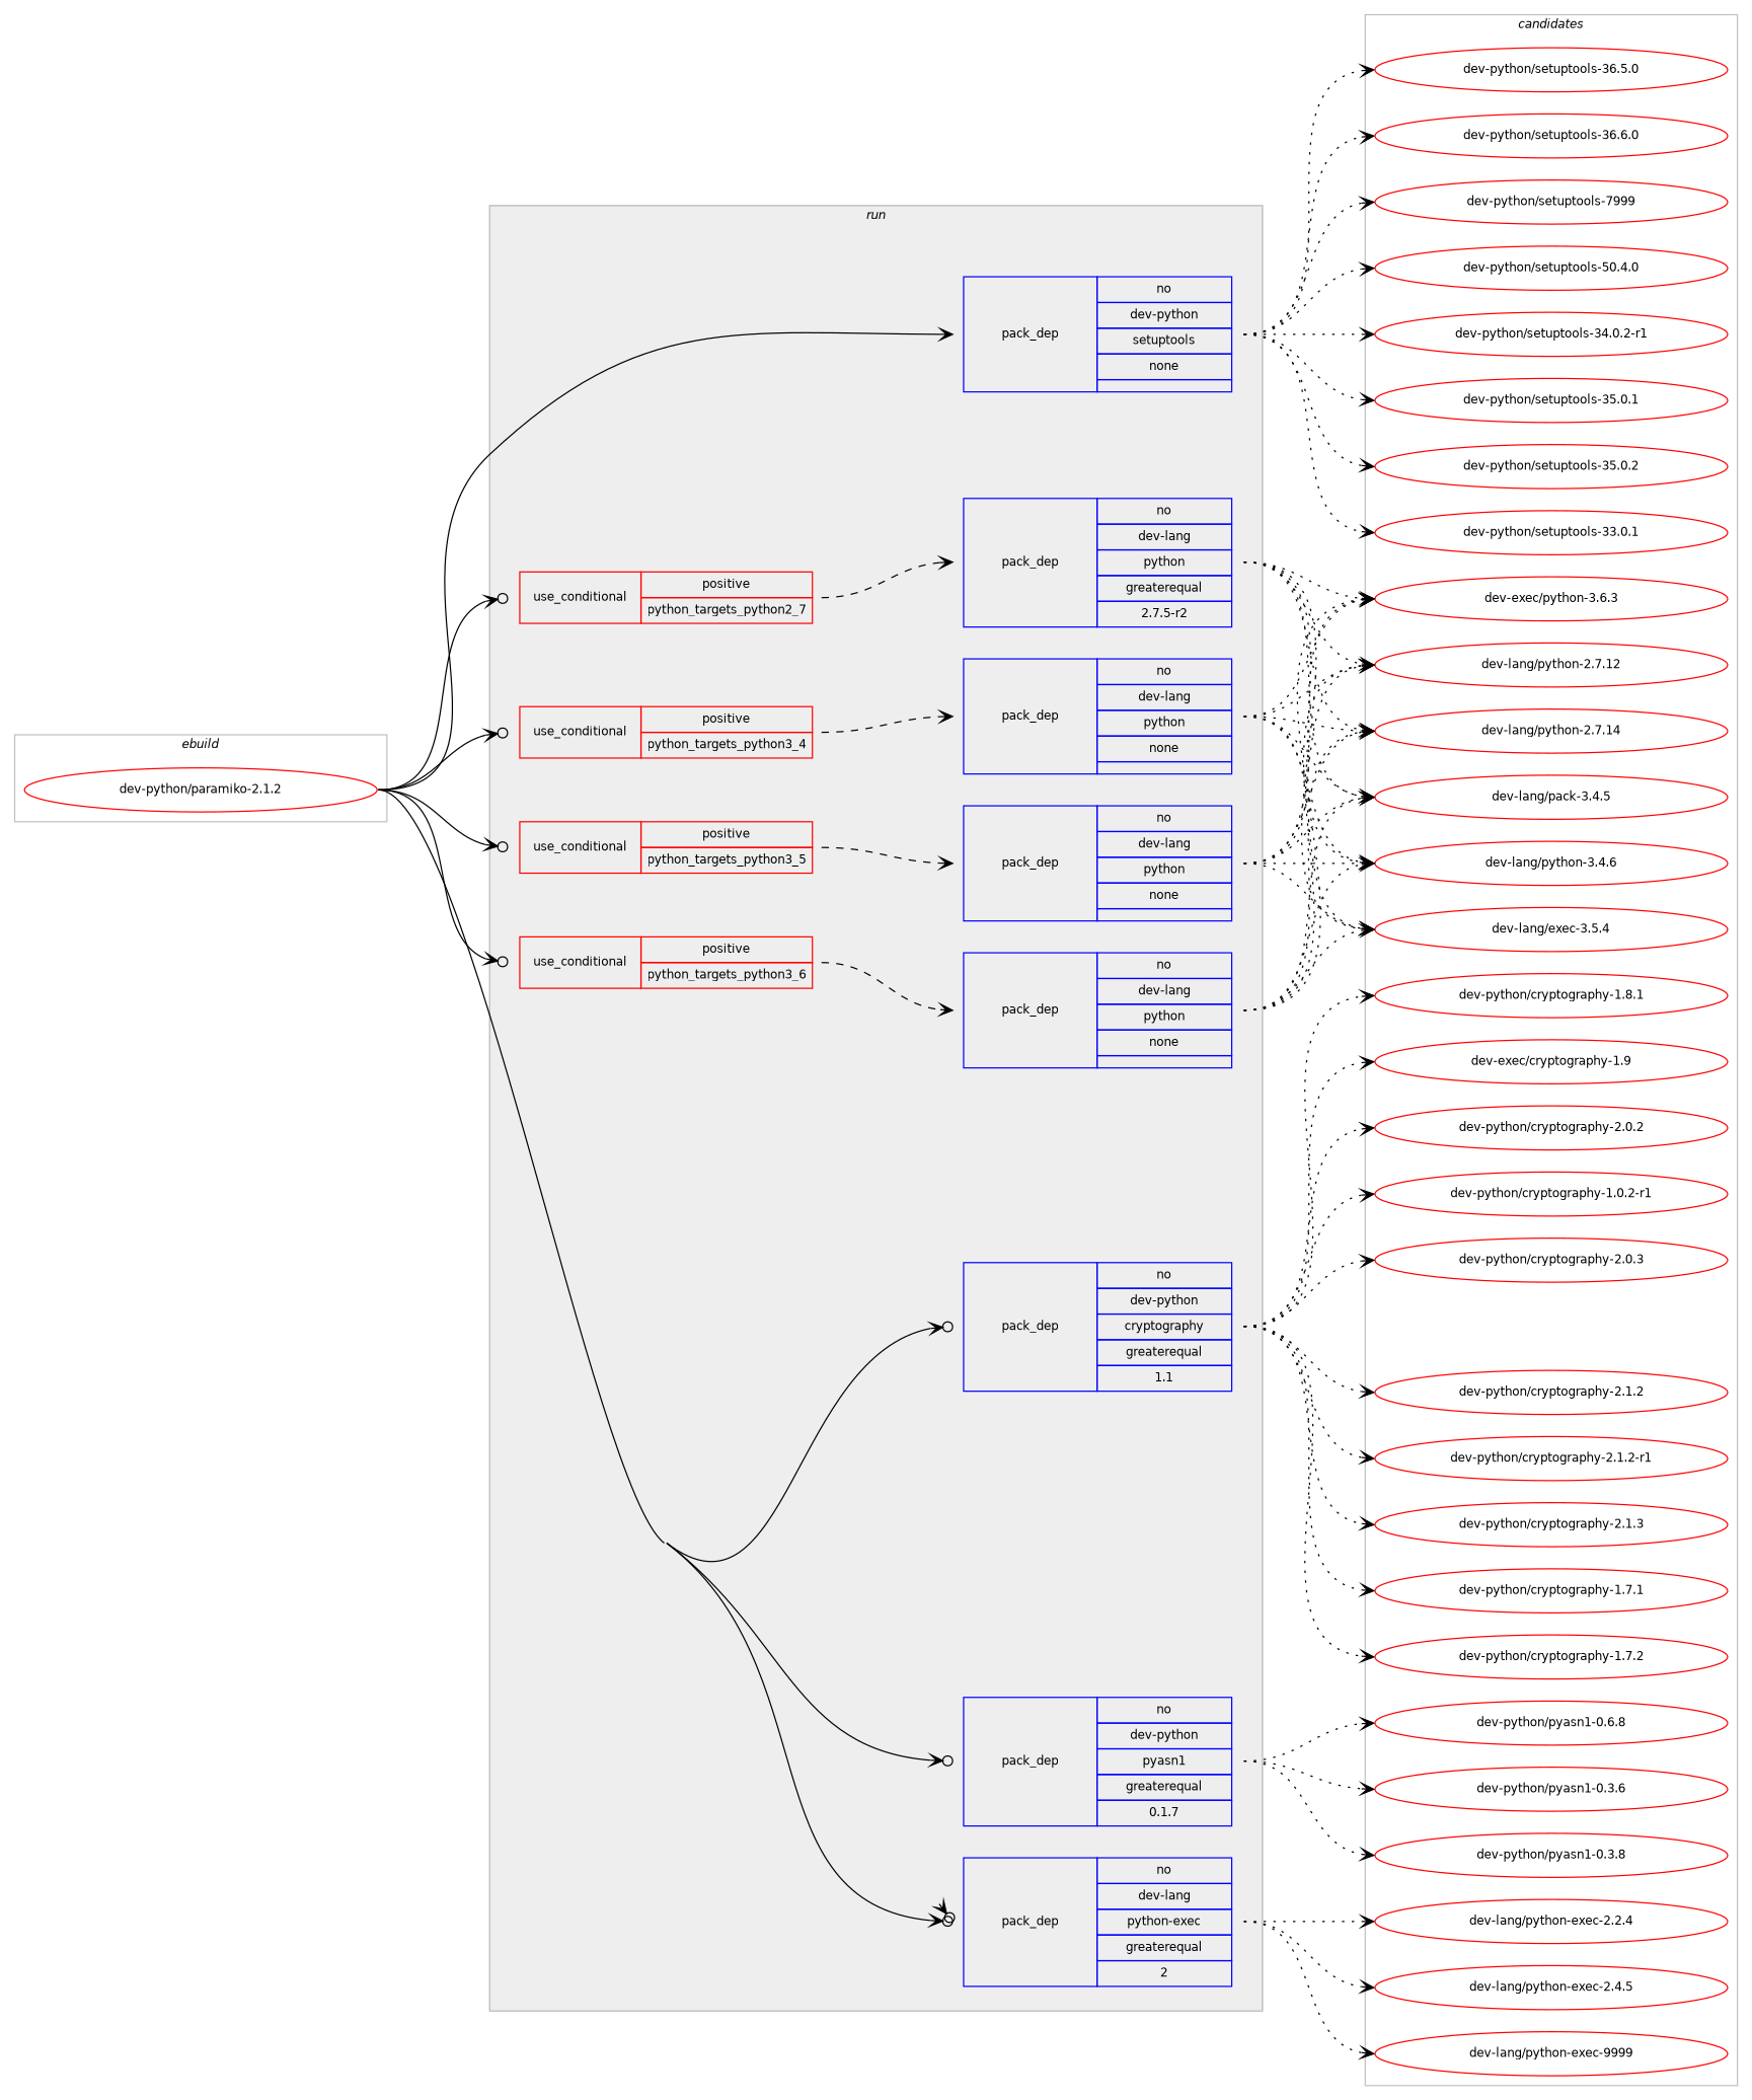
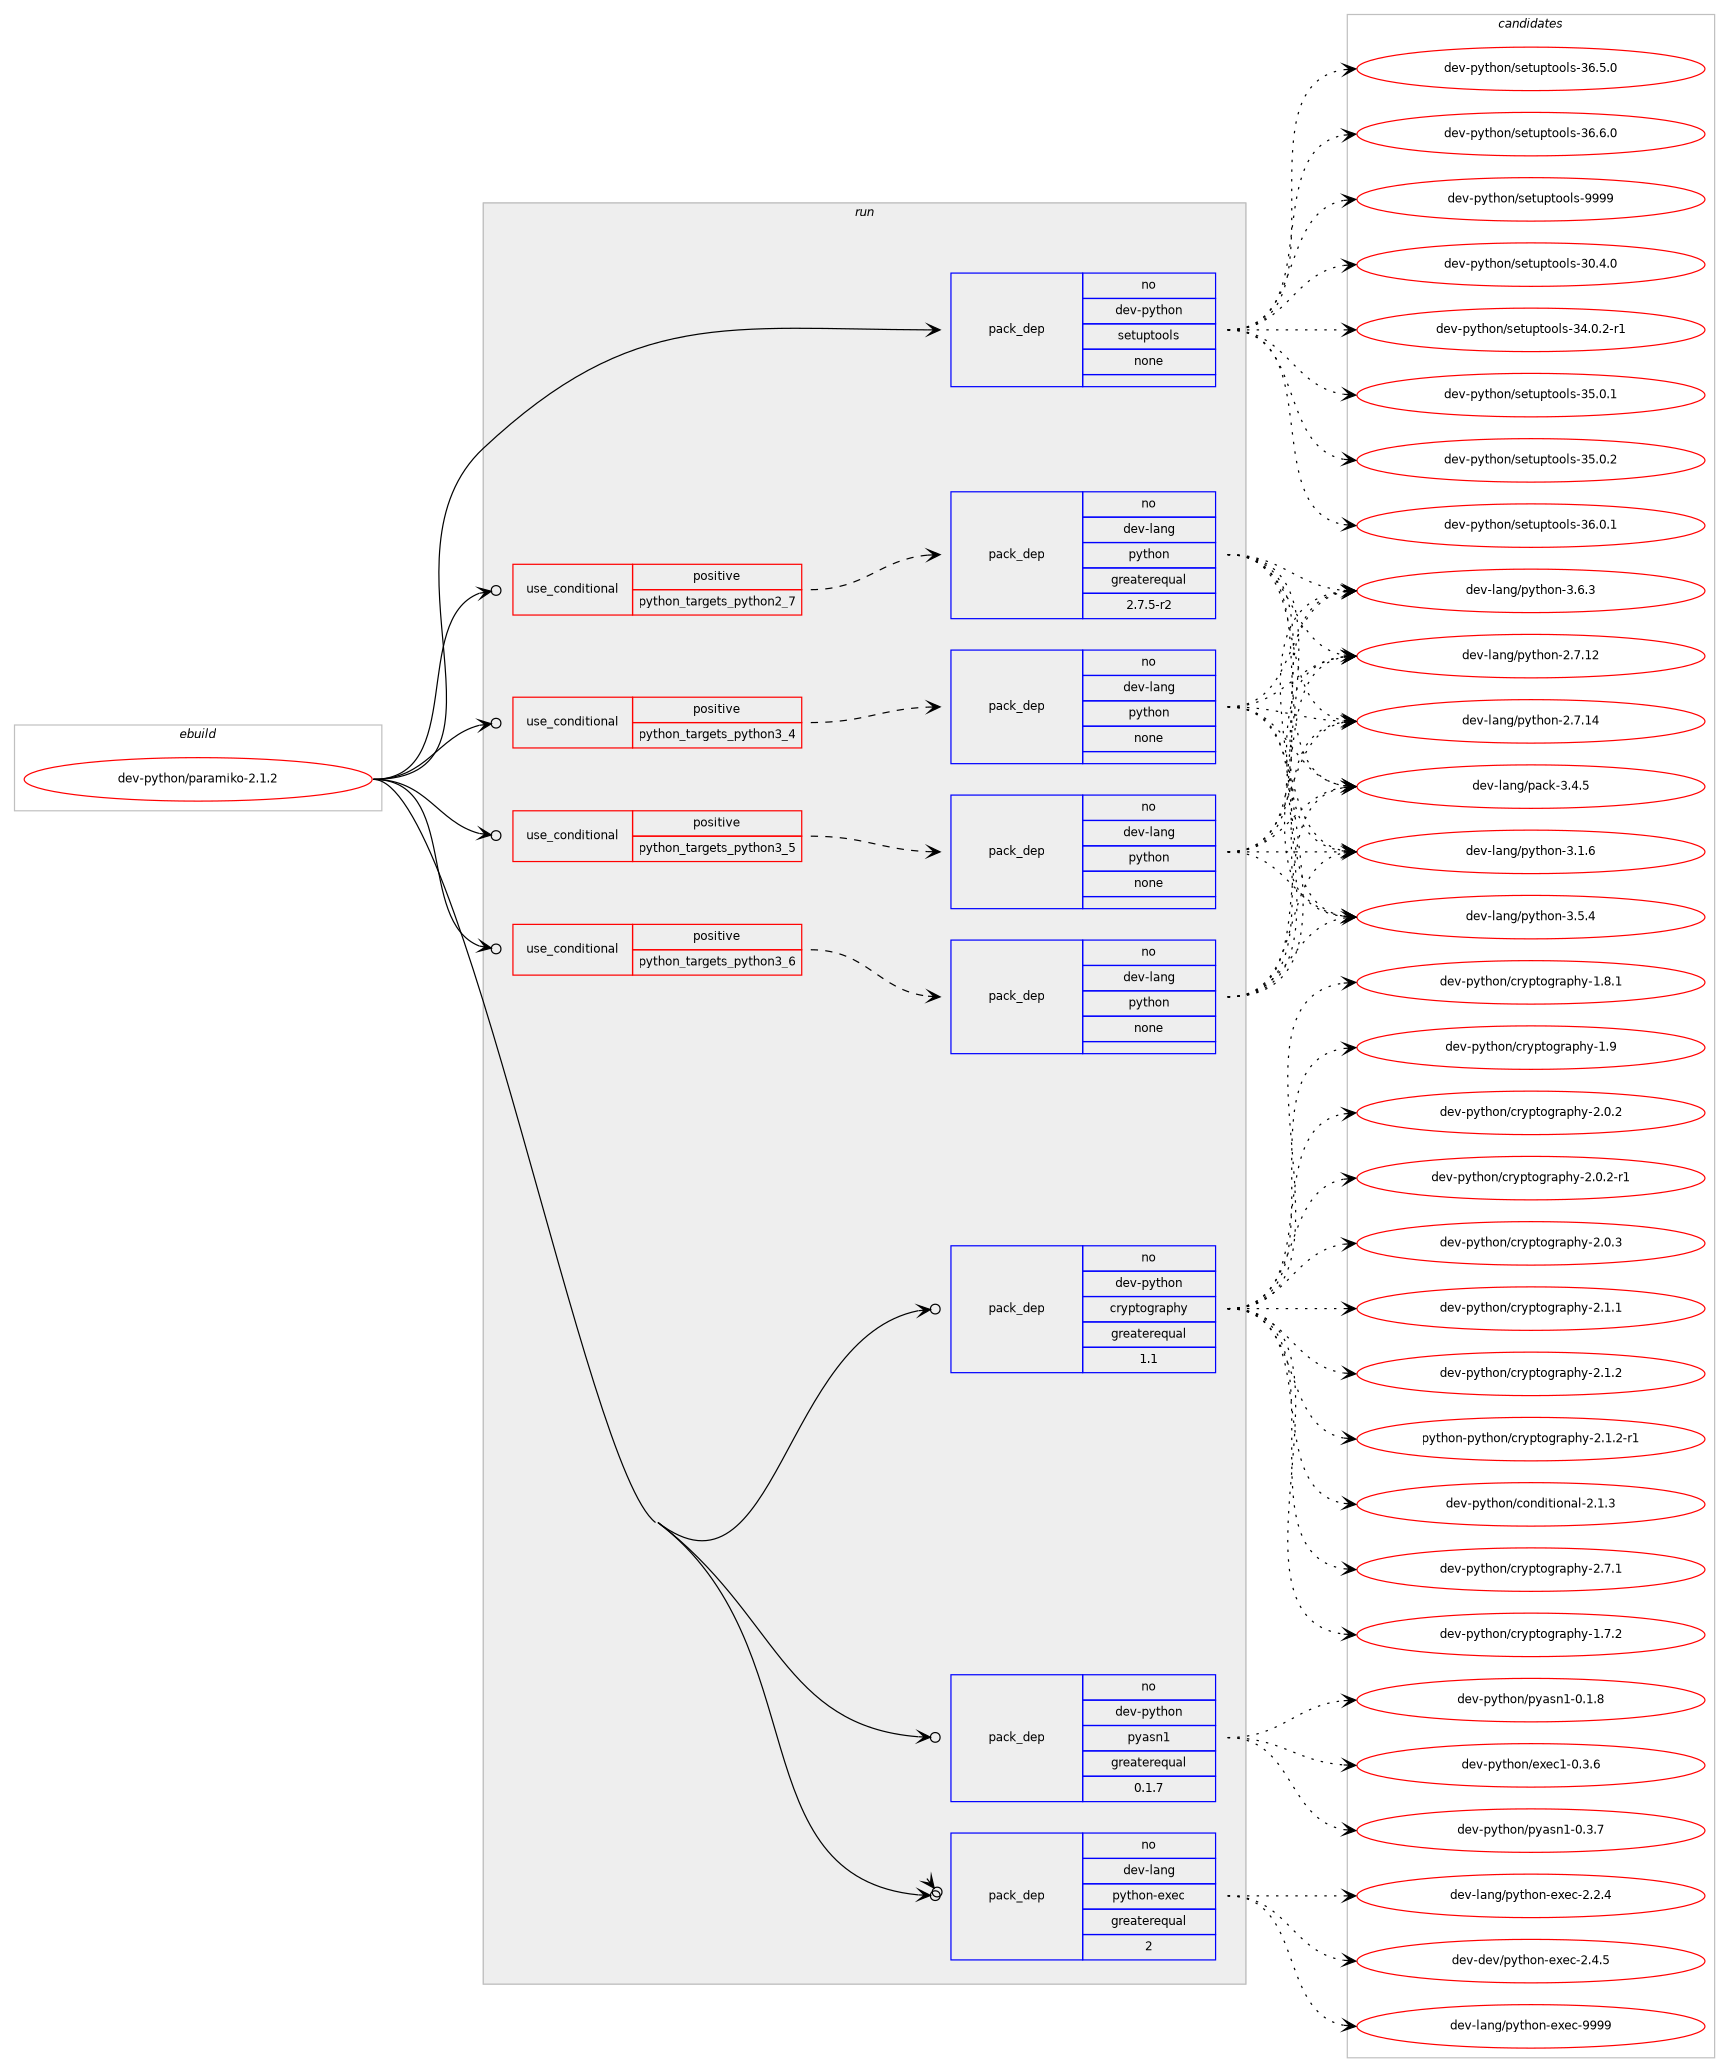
  digraph {
    compound=true
    concentrate=true
    fontname=Helvetica
    fontsize=10
    newrank=true
    rankdir=LR
    ranksep=1.5
    node [color=red fontname=Helvetica fontsize=10]
    edge [arrowhead=vee headport=w style=dotted tailport=e weight=100]
    n1 [label="dev-python/paramiko-2.1.2" width=4]
    n2 [color=blue label=<<TABLE BORDER="0" CELLBORDER="1" CELLSPACING="0" CELLPADDING="4" WIDTH="220"><TR><TD ROWSPAN="6" CELLPADDING="30">pack_dep</TD></TR><TR><TD WIDTH="110">no</TD></TR><TR><TD>dev-python</TD></TR><TR><TD>setuptools</TD></TR><TR><TD>none</TD></TR><TR><TD></TD></TR></TABLE>> shape=none]
    n3 [color=blue label=<<TABLE BORDER="0" CELLBORDER="1" CELLSPACING="0" CELLPADDING="4" WIDTH="220"><TR><TD ROWSPAN="6" CELLPADDING="30">pack_dep</TD></TR><TR><TD WIDTH="110">no</TD></TR><TR><TD>dev-lang</TD></TR><TR><TD>python</TD></TR><TR><TD>greaterequal</TD></TR><TR><TD>2.7.5-r2</TD></TR></TABLE>> shape=none]
    n4 [label=<<TABLE BORDER="0" CELLBORDER="1" CELLSPACING="0" CELLPADDING="4"><TR><TD ROWSPAN="3" CELLPADDING="10">use_conditional</TD></TR><TR><TD>positive</TD></TR><TR><TD>python_targets_python2_7</TD></TR></TABLE>> shape=none]
    n5 [color=blue label=<<TABLE BORDER="0" CELLBORDER="1" CELLSPACING="0" CELLPADDING="4" WIDTH="220"><TR><TD ROWSPAN="6" CELLPADDING="30">pack_dep</TD></TR><TR><TD WIDTH="110">no</TD></TR><TR><TD>dev-lang</TD></TR><TR><TD>python</TD></TR><TR><TD>none</TD></TR><TR><TD></TD></TR></TABLE>> shape=none]
    n6 [label=<<TABLE BORDER="0" CELLBORDER="1" CELLSPACING="0" CELLPADDING="4"><TR><TD ROWSPAN="3" CELLPADDING="10">use_conditional</TD></TR><TR><TD>positive</TD></TR><TR><TD>python_targets_python3_4</TD></TR></TABLE>> shape=none]
    n7 [color=blue label=<<TABLE BORDER="0" CELLBORDER="1" CELLSPACING="0" CELLPADDING="4" WIDTH="220"><TR><TD ROWSPAN="6" CELLPADDING="30">pack_dep</TD></TR><TR><TD WIDTH="110">no</TD></TR><TR><TD>dev-lang</TD></TR><TR><TD>python</TD></TR><TR><TD>none</TD></TR><TR><TD></TD></TR></TABLE>> shape=none]
    n8 [label=<<TABLE BORDER="0" CELLBORDER="1" CELLSPACING="0" CELLPADDING="4"><TR><TD ROWSPAN="3" CELLPADDING="10">use_conditional</TD></TR><TR><TD>positive</TD></TR><TR><TD>python_targets_python3_5</TD></TR></TABLE>> shape=none]
    n9 [color=blue label=<<TABLE BORDER="0" CELLBORDER="1" CELLSPACING="0" CELLPADDING="4" WIDTH="220"><TR><TD ROWSPAN="6" CELLPADDING="30">pack_dep</TD></TR><TR><TD WIDTH="110">no</TD></TR><TR><TD>dev-lang</TD></TR><TR><TD>python</TD></TR><TR><TD>none</TD></TR><TR><TD></TD></TR></TABLE>> shape=none]
    n10 [label=<<TABLE BORDER="0" CELLBORDER="1" CELLSPACING="0" CELLPADDING="4"><TR><TD ROWSPAN="3" CELLPADDING="10">use_conditional</TD></TR><TR><TD>positive</TD></TR><TR><TD>python_targets_python3_6</TD></TR></TABLE>> shape=none]
    n11 [color=blue label=<<TABLE BORDER="0" CELLBORDER="1" CELLSPACING="0" CELLPADDING="4" WIDTH="220"><TR><TD ROWSPAN="6" CELLPADDING="30">pack_dep</TD></TR><TR><TD WIDTH="110">no</TD></TR><TR><TD>dev-python</TD></TR><TR><TD>pyasn1</TD></TR><TR><TD>greaterequal</TD></TR><TR><TD>0.1.7</TD></TR></TABLE>> shape=none]
    n12 [color=blue label=<<TABLE BORDER="0" CELLBORDER="1" CELLSPACING="0" CELLPADDING="4" WIDTH="220"><TR><TD ROWSPAN="6" CELLPADDING="30">pack_dep</TD></TR><TR><TD WIDTH="110">no</TD></TR><TR><TD>dev-lang</TD></TR><TR><TD>python-exec</TD></TR><TR><TD>greaterequal</TD></TR><TR><TD>2</TD></TR></TABLE>> shape=none]
    n13 [color=blue label=<<TABLE BORDER="0" CELLBORDER="1" CELLSPACING="0" CELLPADDING="4" WIDTH="220"><TR><TD ROWSPAN="6" CELLPADDING="30">pack_dep</TD></TR><TR><TD WIDTH="110">no</TD></TR><TR><TD>dev-python</TD></TR><TR><TD>cryptography</TD></TR><TR><TD>greaterequal</TD></TR><TR><TD>1.1</TD></TR></TABLE>> shape=none]
-   n14 [label="dev-python/setuptools-50.4.0" width=4]
+   n14 [label="dev-python/setuptools-30.4.0" width=4]
    n15 [label="dev-python/setuptools-34.0.2-r1" width=4]
    n16 [label="dev-python/setuptools-35.0.1" width=4]
    n17 [label="dev-python/setuptools-35.0.2" width=4]
-   n18 [label="dev-python/setuptools-33.0.1" width=4]
+   n18 [label="dev-python/setuptools-36.0.1" width=4]
    n19 [label="dev-python/setuptools-36.5.0" width=4]
    n20 [label="dev-python/setuptools-36.6.0" width=4]
-   n21 [label="dev-python/setuptools-7999" width=4]
+   n21 [label="dev-python/setuptools-9999" width=4]
    n22 [label="dev-lang/python-2.7.12" width=4]
    n23 [label="dev-lang/python-2.7.14" width=4]
    n24 [label="dev-lang/pack-3.4.5" width=4]
-   n25 [label="dev-lang/python-3.4.6" width=4]
-   n26 [label="dev-lang/exec-3.5.4" width=4]
-   n27 [label="dev-exec/python-3.6.3" width=4]
+   n25 [label="dev-lang/python-3.1.6" width=4]
+   n26 [label="dev-lang/python-3.5.4" width=4]
+   n27 [label="dev-lang/python-3.6.3" width=4]
    n28 [label="dev-lang/python-exec-2.2.4" width=4]
-   n29 [label="dev-lang/python-exec-2.4.5" width=4]
+   n29 [label="dev-dev/python-exec-2.4.5" width=4]
    n30 [label="dev-lang/python-exec-9999" width=4]
-   n31 [label="dev-python/cryptography-1.7.1" width=4]
+   n31 [label="dev-python/cryptography-2.7.1" width=4]
    n32 [label="dev-python/cryptography-1.7.2" width=4]
    n33 [label="dev-python/cryptography-1.8.1" width=4]
-   n34 [label="dev-exec/cryptography-1.9" width=4]
+   n34 [label="dev-python/cryptography-1.9" width=4]
    n35 [label="dev-python/cryptography-2.0.2" width=4]
-   n36 [label="dev-python/cryptography-1.0.2-r1" width=4]
+   n36 [label="dev-python/cryptography-2.0.2-r1" width=4]
    n37 [label="dev-python/cryptography-2.0.3" width=4]
+   n38 [label="dev-python/cryptography-2.1.1" width=4]
    n39 [label="dev-python/cryptography-2.1.2" width=4]
-   n40 [label="dev-python/cryptography-2.1.2-r1" width=4]
-   n41 [label="dev-python/cryptography-2.1.3" width=4]
-   n42 [label="dev-python/pyasn1-0.6.8" width=4]
-   n43 [label="dev-python/pyasn1-0.3.6" width=4]
-   n44 [label="dev-python/pyasn1-0.3.8" width=4]
+   n40 [label="python-python/cryptography-2.1.2-r1" width=4]
+   n41 [label="dev-python/conditional-2.1.3" width=4]
+   n42 [label="dev-python/pyasn1-0.1.8" width=4]
+   n43 [label="dev-python/exec1-0.3.6" width=4]
+   n44 [label="dev-python/pyasn1-0.3.7" width=4]
    subgraph cluster_1 {
      color=gray
      label=<<i>ebuild</i>>
      rank=same
      n1
    }
    subgraph cluster_2 {
      color=gray
      label=<<i>dependencies</i>>
      subgraph cluster_3 {
        color=gray
        fillcolor="#eeeeee"
        label=<<i>compile</i>>
        style=filled
        subgraph sub_4 {
          color=gray
          fillcolor="#eeeeee"
          label=<<i>compile</i>>
          style=filled
          n2
        }
      }
      subgraph cluster_5 {
        color=gray
        fillcolor="#eeeeee"
        label=<<i>compile and run</i>>
        style=filled
        subgraph sub_6 {
          color=gray
          fillcolor="#eeeeee"
          label=<<i>compile and run</i>>
          style=filled
          n4
          subgraph sub_7 {
            color=gray
            fillcolor="#eeeeee"
            label=<<i>compile and run</i>>
            style=filled
            n3
          }
        }
        subgraph sub_8 {
          color=gray
          fillcolor="#eeeeee"
          label=<<i>compile and run</i>>
          style=filled
          n6
          subgraph sub_9 {
            color=gray
            fillcolor="#eeeeee"
            label=<<i>compile and run</i>>
            style=filled
            n5
          }
        }
        subgraph sub_10 {
          color=gray
          fillcolor="#eeeeee"
          label=<<i>compile and run</i>>
          style=filled
          n8
          subgraph sub_11 {
            color=gray
            fillcolor="#eeeeee"
            label=<<i>compile and run</i>>
            style=filled
            n7
          }
        }
        subgraph sub_12 {
          color=gray
          fillcolor="#eeeeee"
          label=<<i>compile and run</i>>
          style=filled
          n10
          subgraph sub_13 {
            color=gray
            fillcolor="#eeeeee"
            label=<<i>compile and run</i>>
            style=filled
            n9
          }
        }
        subgraph sub_14 {
          color=gray
          fillcolor="#eeeeee"
          label=<<i>compile and run</i>>
          style=filled
          n11
        }
        subgraph sub_15 {
          color=gray
          fillcolor="#eeeeee"
          label=<<i>compile and run</i>>
          style=filled
          n12
        }
        subgraph sub_16 {
          color=gray
          fillcolor="#eeeeee"
          label=<<i>compile and run</i>>
          style=filled
          n13
        }
      }
      subgraph cluster_17 {
        color=gray
        fillcolor="#eeeeee"
        label=<<i>run</i>>
        style=filled
      }
    }
    subgraph cluster_18 {
      color=gray
      label=<<i>candidates</i>>
      rank=same
      subgraph sub_19 {
        color=black
        label=<<i>candidates</i>>
        nodesep=1
        rank=same
        n14
        n15
        n16
        n17
        n18
        n19
        n20
        n21
      }
      subgraph sub_20 {
        color=black
        label=<<i>candidates</i>>
        nodesep=1
        rank=same
        n22
        n23
        n24
        n25
        n26
        n27
      }
      subgraph sub_21 {
        color=black
        label=<<i>candidates</i>>
        nodesep=1
        rank=same
        n22
        n23
        n24
        n25
        n26
        n27
      }
      subgraph sub_22 {
        color=black
        label=<<i>candidates</i>>
        nodesep=1
        rank=same
        n22
        n23
        n24
        n25
        n26
        n27
      }
      subgraph sub_23 {
        color=black
        label=<<i>candidates</i>>
        nodesep=1
        rank=same
        n22
        n23
        n24
        n25
        n26
        n27
      }
      subgraph sub_24 {
        color=black
        label=<<i>candidates</i>>
        nodesep=1
        rank=same
        n28
        n29
        n30
      }
      subgraph sub_25 {
        color=black
        label=<<i>candidates</i>>
        nodesep=1
        rank=same
        n31
        n32
        n33
        n34
        n35
        n36
        n37
+       n38
        n39
        n40
        n41
      }
      subgraph sub_26 {
        color=black
        label=<<i>candidates</i>>
        nodesep=1
        rank=same
        n42
        n43
        n44
      }
    }
    n1 -> n2 [style=solid weight=20]
    n1 -> n4 [arrowhead=odotvee style=solid weight=20]
    n1 -> n6 [arrowhead=odotvee style=solid weight=20]
    n1 -> n8 [arrowhead=odotvee style=solid weight=20]
    n1 -> n10 [arrowhead=odotvee style=solid weight=20]
    n1 -> n11 [arrowhead=odotvee style=solid weight=20]
    n1 -> n12 [arrowhead=odotvee style=solid weight=20]
    n1 -> n13 [arrowhead=odotvee style=solid weight=20]
    n2 -> n14
    n2 -> n15
    n2 -> n16
    n2 -> n17
    n2 -> n18
    n2 -> n19
    n2 -> n20
    n2 -> n21
    n3 -> n22
    n3 -> n23
    n3 -> n24
    n3 -> n25
    n3 -> n26
    n3 -> n27
    n4 -> n3 [style=dashed weight=20]
    n5 -> n22
    n5 -> n23
    n5 -> n24
    n5 -> n25
    n5 -> n26
    n5 -> n27
    n6 -> n5 [style=dashed weight=20]
    n7 -> n22
    n7 -> n23
    n7 -> n24
    n7 -> n25
    n7 -> n26
    n7 -> n27
    n8 -> n7 [style=dashed weight=20]
    n9 -> n22
    n9 -> n23
    n9 -> n24
    n9 -> n25
    n9 -> n26
    n9 -> n27
    n10 -> n9 [style=dashed weight=20]
    n11 -> n42
    n11 -> n43
    n11 -> n44
    n12 -> n28
    n12 -> n29
    n12 -> n30
    n13 -> n31
    n13 -> n32
    n13 -> n33
    n13 -> n34
    n13 -> n35
    n13 -> n36
    n13 -> n37
+   n13 -> n38
    n13 -> n39
    n13 -> n40
    n13 -> n41
  }
